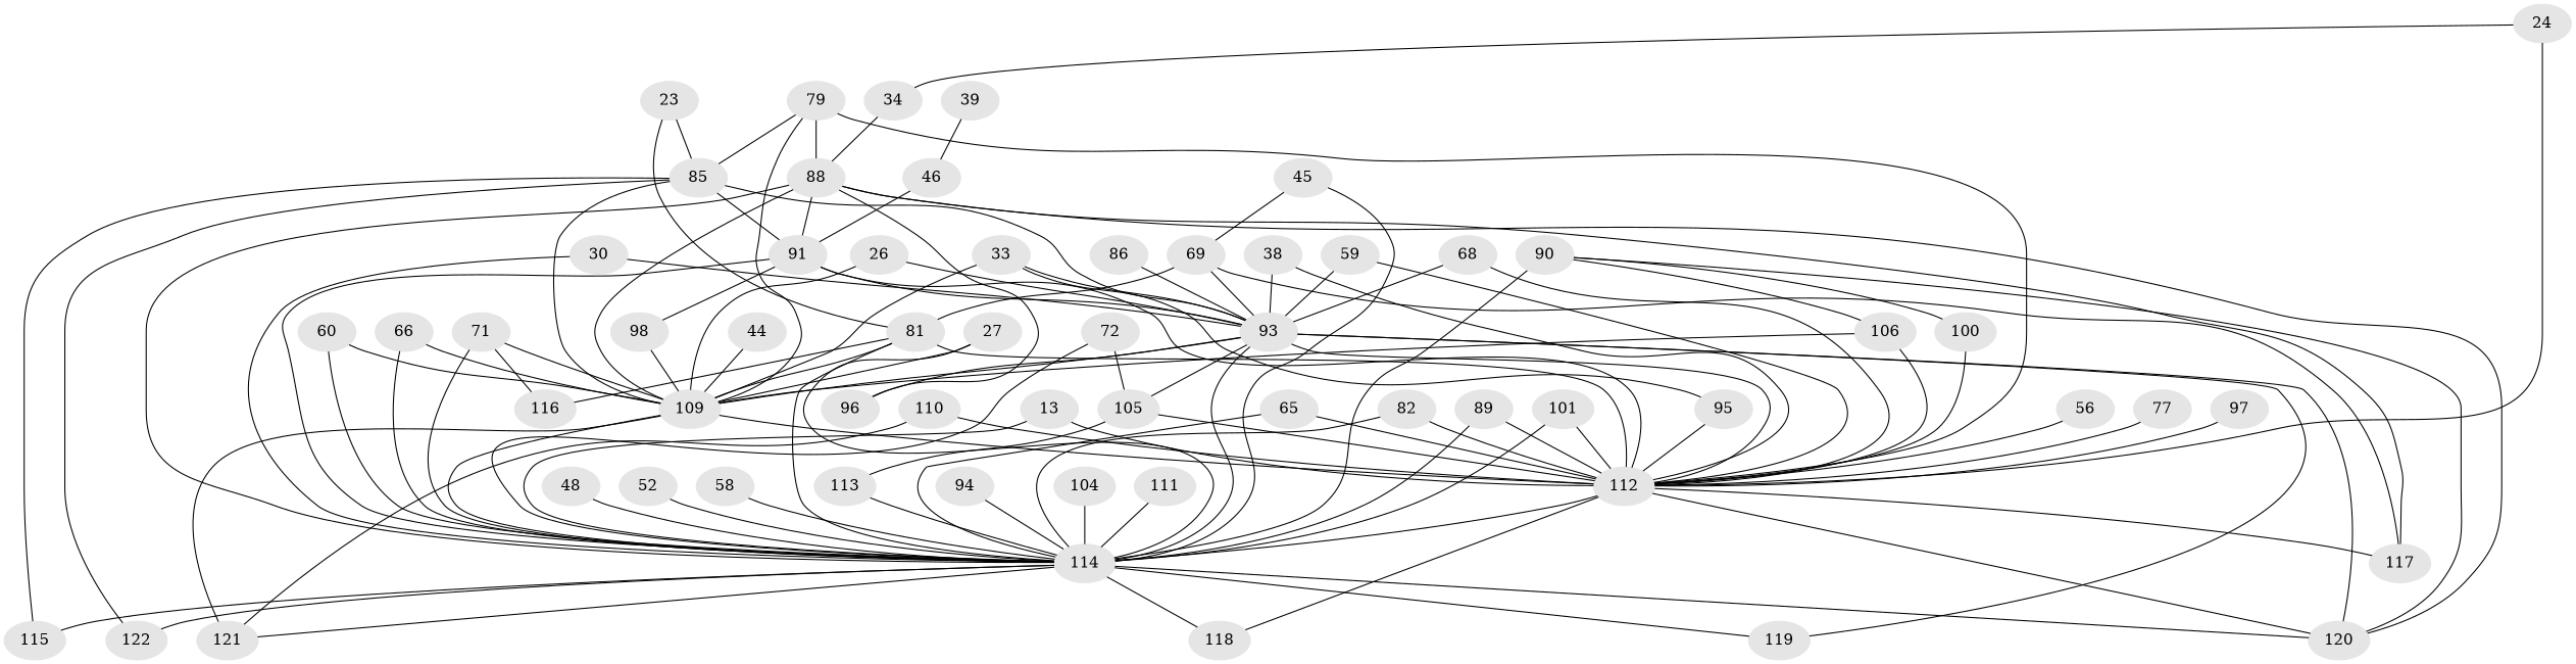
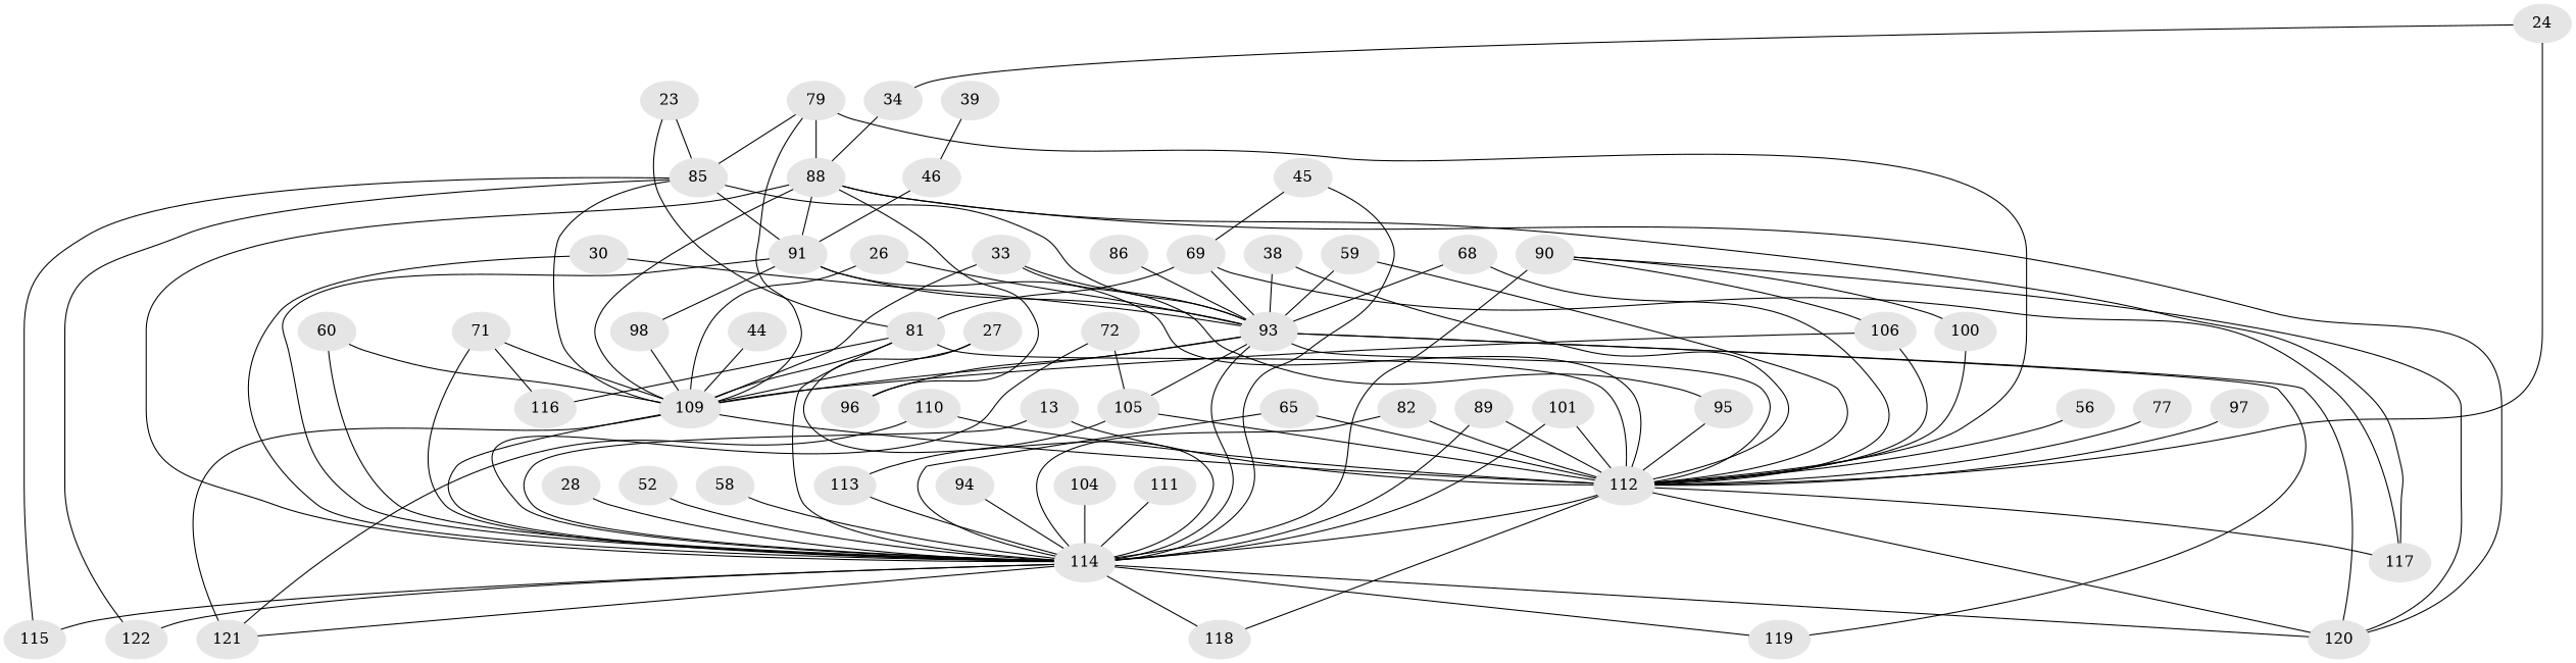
  graph {
    node [color=gray90 style=filled]
    112 [super="+11+4+8"]
    114 [super="+29+5+107"]
    117 [super="+92"]
    120 [super="+87"]
    118
    13
    115
    122
    119
    121
    81 [super="+19"]
    109 [super="+28+108+10"]
    116
    23
    85 [super="+49+16"]
    93 [super="+50+61+9"]
    91 [super="+57+41+63+70+75"]
    24
    34
    88 [super="+84+83"]
    105 [super="+37"]
    96
    26
    27
    30
    33
    95 [super="+53"]
    38
    39
    46
    44 [super="+36"]
    69 [super="+40"]
    45
    98
-   48
+   48 [label=28]
    52
    56
    58
    59
    60
    65
-   66
    68
    71 [super="+51"]
    113
    72
    77
    79 [super="+54+76"]
    82
    86
    89
    90 [super="+43+31+42"]
    100
    106 [super="+78+102"]
    94
    97
    101
    104
    110
    111
    112 -- 114 [weight=11]
    112 -- 117
    112 -- 120
    112 -- 118
    114 -- 120
    114 -- 118
    114 -- 115
    114 -- 122
    114 -- 119
    114 -- 121
    13 -- 112
    13 -- 114
    81 -- 112 [weight=2]
    81 -- 114 [weight=2]
    81 -- 109
    81 -- 116
    109 -- 112 [weight=12]
    109 -- 114 [weight=5]
    109 -- 121
    23 -- 81
    23 -- 85
    85 -- 115
    85 -- 122
    85 -- 109 [weight=2]
    85 -- 93 [weight=4]
    85 -- 91
    93 -- 112 [weight=11]
    93 -- 114 [weight=4]
    93 -- 120 [weight=2]
    93 -- 119
    93 -- 109 [weight=6]
    93 -- 105 [weight=2]
    93 -- 96
    91 -- 112
    91 -- 114 [weight=4]
    91 -- 93 [weight=2]
    91 -- 98
    24 -- 112 [weight=2]
    24 -- 34
    34 -- 88
    88 -- 114 [weight=2]
    88 -- 117
    88 -- 120
    88 -- 109 [weight=3]
    88 -- 91
    88 -- 96
    105 -- 112
    105 -- 113
    26 -- 109
    26 -- 93
    27 -- 114
    27 -- 109
    30 -- 114
    30 -- 93
    33 -- 109
    33 -- 93
    33 -- 95
    95 -- 112 [weight=2]
    38 -- 112
    38 -- 93
    39 -- 46
    46 -- 91
    44 -- 109 [weight=3]
    69 -- 117
    69 -- 81 [weight=2]
    69 -- 93
    45 -- 114
    45 -- 69
    98 -- 109
    48 -- 114
    52 -- 114
    56 -- 112 [weight=2]
    58 -- 114
    59 -- 112
    59 -- 93
    60 -- 114
    60 -- 109
    65 -- 112
    65 -- 114
-   66 -- 114
-   66 -- 109
    68 -- 112
    68 -- 93
    71 -- 114 [weight=2]
    71 -- 109 [weight=2]
    71 -- 116
    113 -- 114
    72 -- 114
    72 -- 105
    77 -- 112 [weight=2]
    79 -- 112 [weight=2]
    79 -- 109
    79 -- 85
    79 -- 88 [weight=2]
    82 -- 112
    82 -- 114
    86 -- 93 [weight=2]
    89 -- 112
    89 -- 114
    90 -- 114 [weight=6]
    90 -- 120
    90 -- 100
    90 -- 106
    100 -- 112
    106 -- 112 [weight=2]
    106 -- 109
    94 -- 114
    97 -- 112 [weight=2]
    101 -- 112
    101 -- 114
    104 -- 114
    110 -- 112
    110 -- 121
    111 -- 114 [weight=2]
  }
